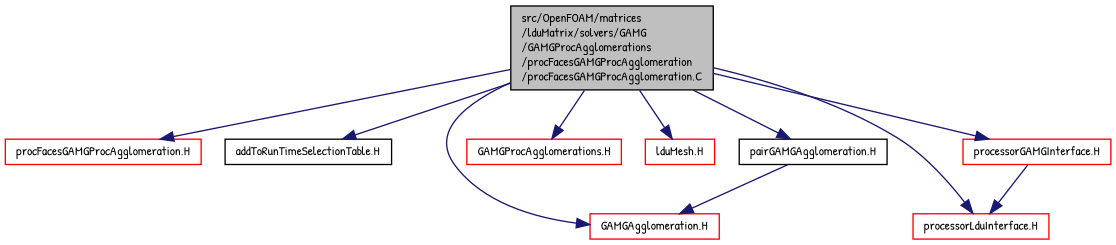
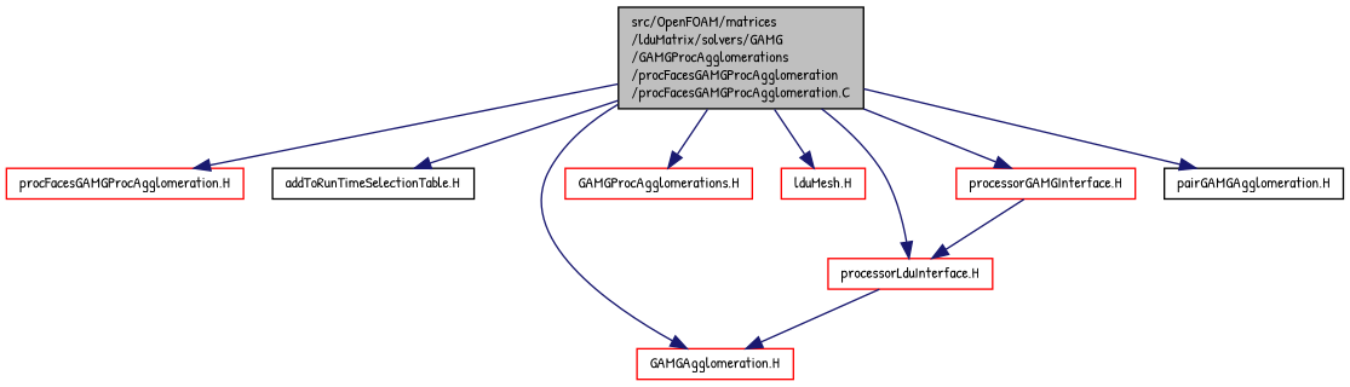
  digraph {
    fontname="Patrick Hand"
    node [color=red fontname="Patrick Hand" fontsize=10 shape=record]
    edge [color=midnightblue fontname="Patrick Hand" fontsize=10 labelfontname=Helvetica labelfontsize=10 style=solid]
    n1 [color=black fillcolor=grey75 fontcolor=black height=0.2 label="src/OpenFOAM/matrices\l/lduMatrix/solvers/GAMG\l/GAMGProcAgglomerations\l/procFacesGAMGProcAgglomeration\l/procFacesGAMGProcAgglomeration.C" style=filled width=0.4]
    n2 [height=0.2 label="procFacesGAMGProcAgglomeration.H" width=0.4]
    n3 [color=black height=0.2 label="addToRunTimeSelectionTable.H" width=0.4]
    n4 [height=0.2 label="GAMGAgglomeration.H" width=0.4]
    n5 [height=0.2 label="GAMGProcAgglomerations.H" width=0.4]
    n6 [height=0.2 label="lduMesh.H" width=0.4]
    n7 [height=0.2 label="processorLduInterface.H" width=0.4]
    n8 [height=0.2 label="processorGAMGInterface.H" width=0.4]
    n9 [color=black height=0.2 label="pairGAMGAgglomeration.H" width=0.4]
    n1 -> n2
    n1 -> n3
    n1 -> n4
    n1 -> n5
    n1 -> n6
    n1 -> n7
    n1 -> n8
    n1 -> n9
    n8 -> n7
-   n9 -> n4
+   n7 -> n4
  }
